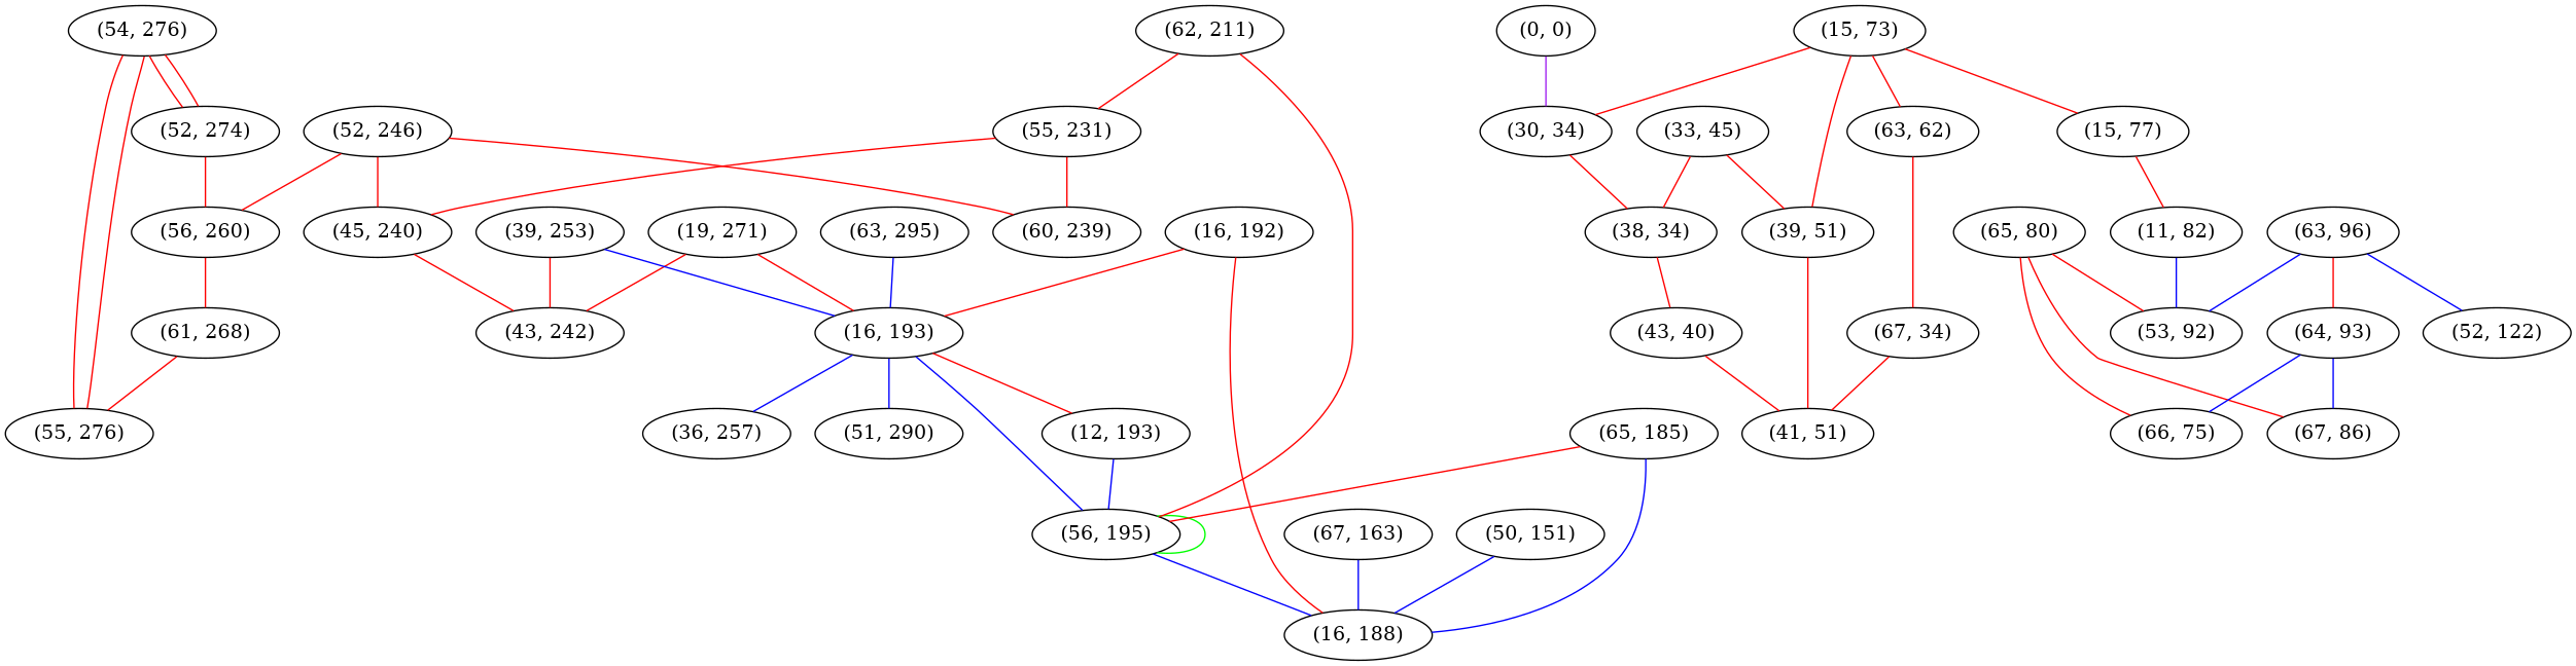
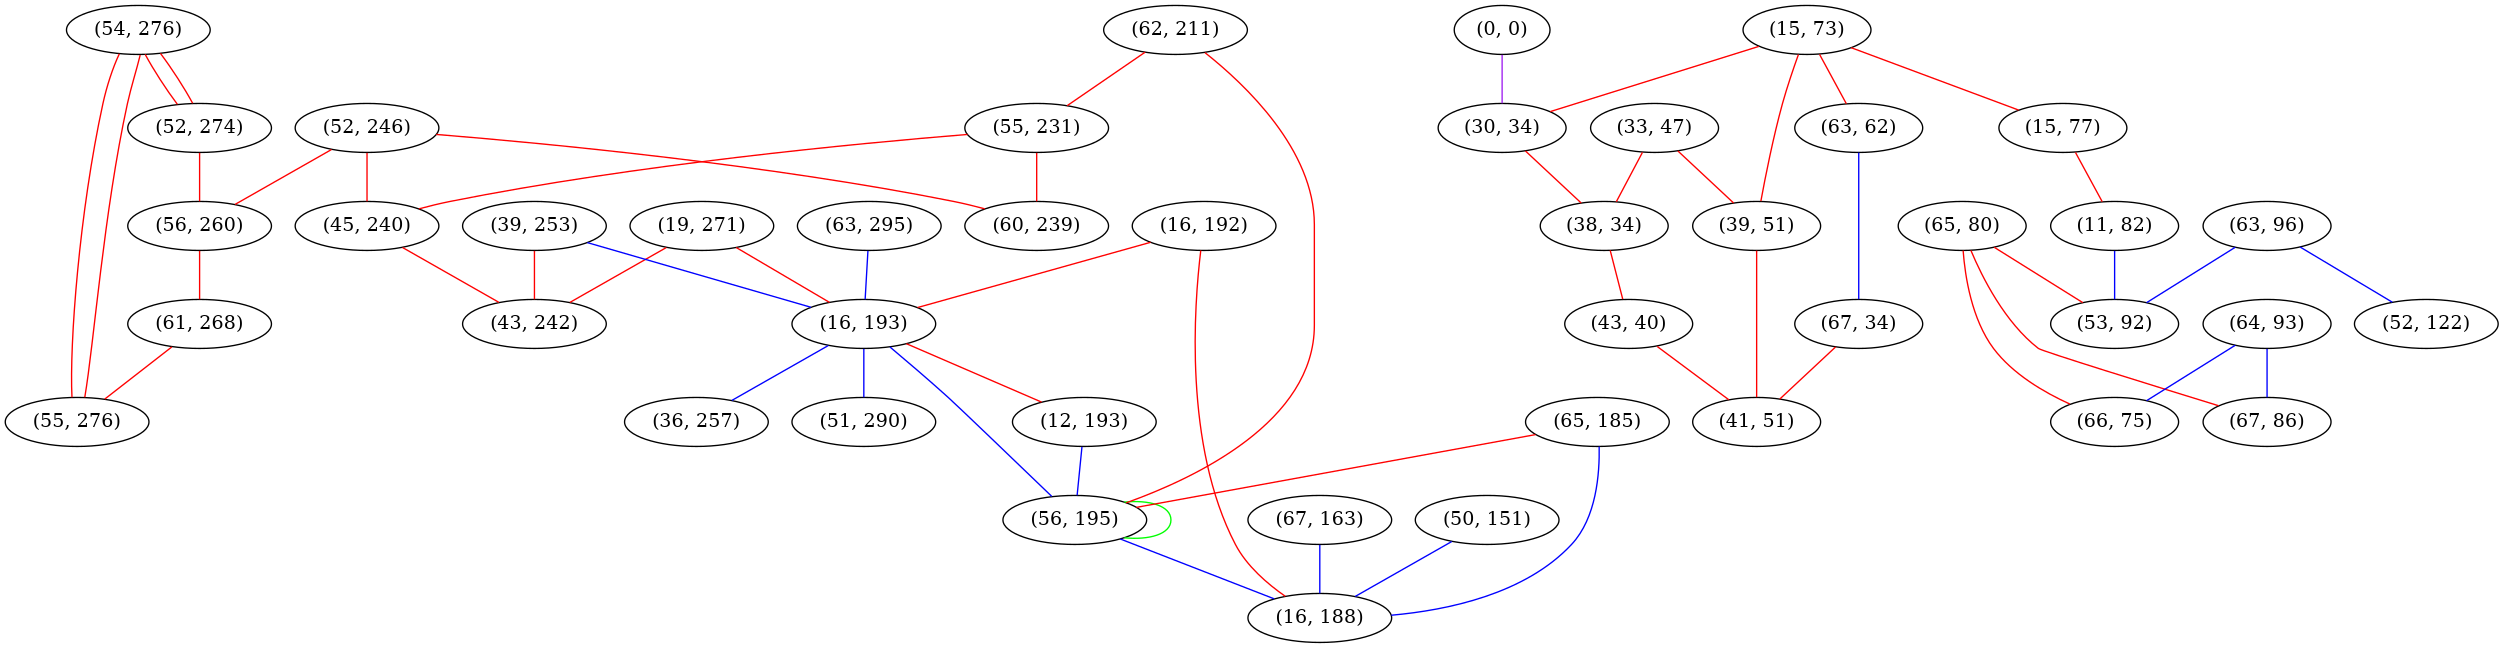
  graph {
    edge [color=red weight=1]
    "(52, 246)"
    "(56, 260)"
    "(45, 240)"
    "(60, 239)"
    "(61, 268)"
    "(43, 242)"
-   "(33, 45)"
+   "(33, 45)" [label="(33, 47)"]
    "(38, 34)"
    "(39, 51)"
    "(43, 40)"
    "(41, 51)"
    "(19, 271)"
    "(16, 193)"
    "(16, 192)"
    "(16, 188)"
    "(36, 257)"
    "(56, 195)"
    "(12, 193)"
    "(51, 290)"
    "(62, 211)"
    "(55, 231)"
    "(39, 253)"
    "(67, 163)"
    "(63, 295)"
    "(65, 80)"
    "(67, 86)"
    "(53, 92)"
    "(66, 75)"
    "(0, 0)"
    "(30, 34)"
    "(15, 73)"
    "(15, 77)"
    "(63, 62)"
    "(11, 82)"
    "(63, 96)"
    "(64, 93)"
    "(52, 122)"
    "(50, 151)"
    "(54, 276)"
    "(52, 274)"
    "(55, 276)"
    "(67, 34)"
    "(65, 185)"
    "(52, 246)" -- "(56, 260)"
    "(52, 246)" -- "(45, 240)"
    "(52, 246)" -- "(60, 239)"
    "(56, 260)" -- "(61, 268)"
    "(45, 240)" -- "(43, 242)"
    "(61, 268)" -- "(55, 276)"
    "(33, 45)" -- "(38, 34)"
    "(33, 45)" -- "(39, 51)"
    "(38, 34)" -- "(43, 40)"
    "(39, 51)" -- "(41, 51)"
    "(43, 40)" -- "(41, 51)"
    "(19, 271)" -- "(43, 242)"
    "(19, 271)" -- "(16, 193)"
    "(16, 193)" -- "(36, 257)" [color=blue weight=3]
    "(16, 193)" -- "(56, 195)" [color=blue weight=3]
    "(16, 193)" -- "(12, 193)"
    "(16, 193)" -- "(51, 290)" [color=blue weight=3]
    "(16, 192)" -- "(16, 193)"
    "(16, 192)" -- "(16, 188)"
    "(56, 195)" -- "(16, 188)" [color=blue weight=3]
    "(56, 195)" -- "(56, 195)" [color=green weight=2]
    "(12, 193)" -- "(56, 195)" [color=blue weight=3]
    "(62, 211)" -- "(56, 195)"
    "(62, 211)" -- "(55, 231)"
    "(55, 231)" -- "(45, 240)"
    "(55, 231)" -- "(60, 239)"
    "(39, 253)" -- "(43, 242)"
    "(39, 253)" -- "(16, 193)" [color=blue weight=3]
    "(67, 163)" -- "(16, 188)" [color=blue weight=3]
    "(63, 295)" -- "(16, 193)" [color=blue weight=3]
    "(65, 80)" -- "(67, 86)"
    "(65, 80)" -- "(53, 92)"
    "(65, 80)" -- "(66, 75)"
    "(0, 0)" -- "(30, 34)" [color=purple weight=4]
    "(30, 34)" -- "(38, 34)"
    "(15, 73)" -- "(39, 51)"
    "(15, 73)" -- "(30, 34)"
    "(15, 73)" -- "(15, 77)"
    "(15, 73)" -- "(63, 62)"
    "(15, 77)" -- "(11, 82)"
-   "(63, 62)" -- "(67, 34)"
+   "(63, 62)" -- "(67, 34)" [color=blue]
    "(11, 82)" -- "(53, 92)" [color=blue weight=3]
    "(63, 96)" -- "(53, 92)" [color=blue weight=3]
-   "(63, 96)" -- "(64, 93)"
    "(63, 96)" -- "(52, 122)" [color=blue weight=3]
    "(64, 93)" -- "(67, 86)" [color=blue weight=3]
    "(64, 93)" -- "(66, 75)" [color=blue weight=3]
    "(50, 151)" -- "(16, 188)" [color=blue weight=3]
    "(54, 276)" -- "(52, 274)"
    "(54, 276)" -- "(52, 274)"
    "(54, 276)" -- "(55, 276)"
    "(54, 276)" -- "(55, 276)"
    "(52, 274)" -- "(56, 260)"
    "(67, 34)" -- "(41, 51)"
    "(65, 185)" -- "(16, 188)" [color=blue weight=3]
    "(65, 185)" -- "(56, 195)"
  }
